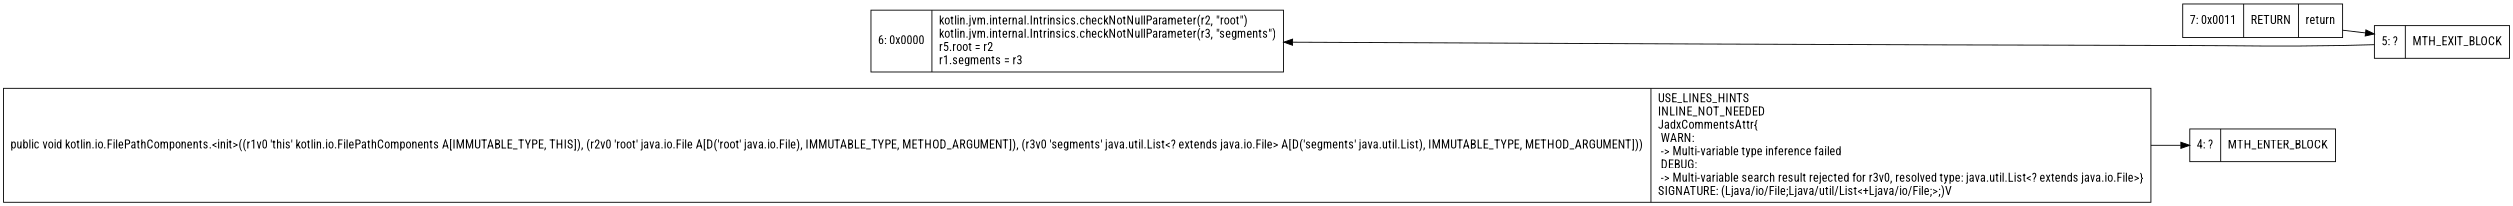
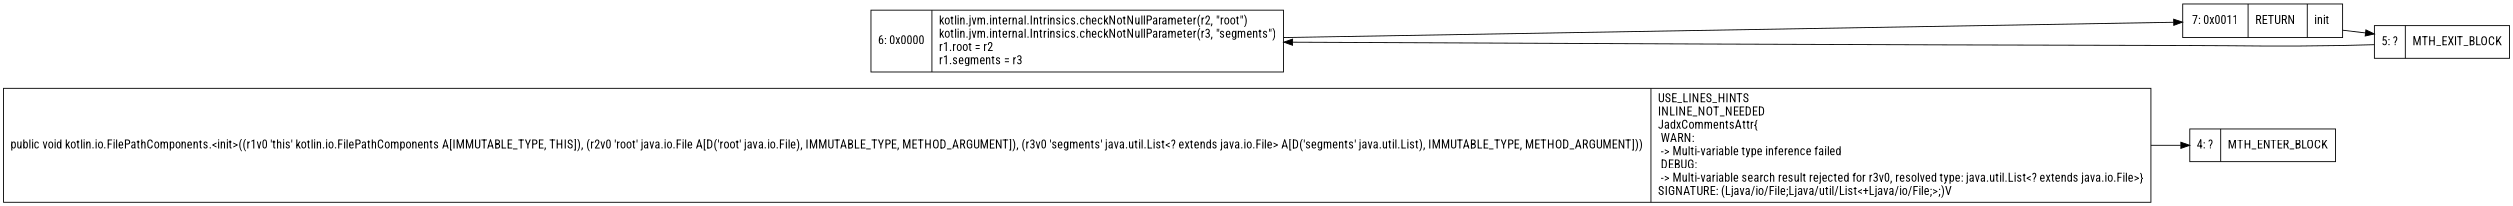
  digraph {
    fontname="Roboto Condensed"
    rankdir=LR
    node [fontname="Roboto Condensed" shape=record]
    edge [fontname="Roboto Condensed"]
    n1 [label="{4\:\ ?|MTH_ENTER_BLOCK\l}"]
-   n2 [label="{6\:\ 0x0000|kotlin.jvm.internal.Intrinsics.checkNotNullParameter(r2, \"root\")\lkotlin.jvm.internal.Intrinsics.checkNotNullParameter(r3, \"segments\")\lr5.root = r2\lr1.segments = r3\l}"]
-   n3 [label="{7\:\ 0x0011|RETURN\l|return\l}"]
+   n2 [label="{6\:\ 0x0000|kotlin.jvm.internal.Intrinsics.checkNotNullParameter(r2, \"root\")\lkotlin.jvm.internal.Intrinsics.checkNotNullParameter(r3, \"segments\")\lr1.root = r2\lr1.segments = r3\l}"]
+   n3 [label="{7\:\ 0x0011|RETURN\l|init\l}"]
    n4 [label="{5\:\ ?|MTH_EXIT_BLOCK\l}"]
    n5 [label="{public void kotlin.io.FilePathComponents.\<init\>((r1v0 'this' kotlin.io.FilePathComponents A[IMMUTABLE_TYPE, THIS]), (r2v0 'root' java.io.File A[D('root' java.io.File), IMMUTABLE_TYPE, METHOD_ARGUMENT]), (r3v0 'segments' java.util.List\<? extends java.io.File\> A[D('segments' java.util.List), IMMUTABLE_TYPE, METHOD_ARGUMENT]))  | USE_LINES_HINTS\lINLINE_NOT_NEEDED\lJadxCommentsAttr\{\l WARN: \l \-\> Multi\-variable type inference failed\l DEBUG: \l \-\> Multi\-variable search result rejected for r3v0, resolved type: java.util.List\<? extends java.io.File\>\}\lSIGNATURE: (Ljava\/io\/File;Ljava\/util\/List\<+Ljava\/io\/File;\>;)V\l}"]
+   n2 -> n3
    n3 -> n4
    n4 -> n2
    n5 -> n1
  }
